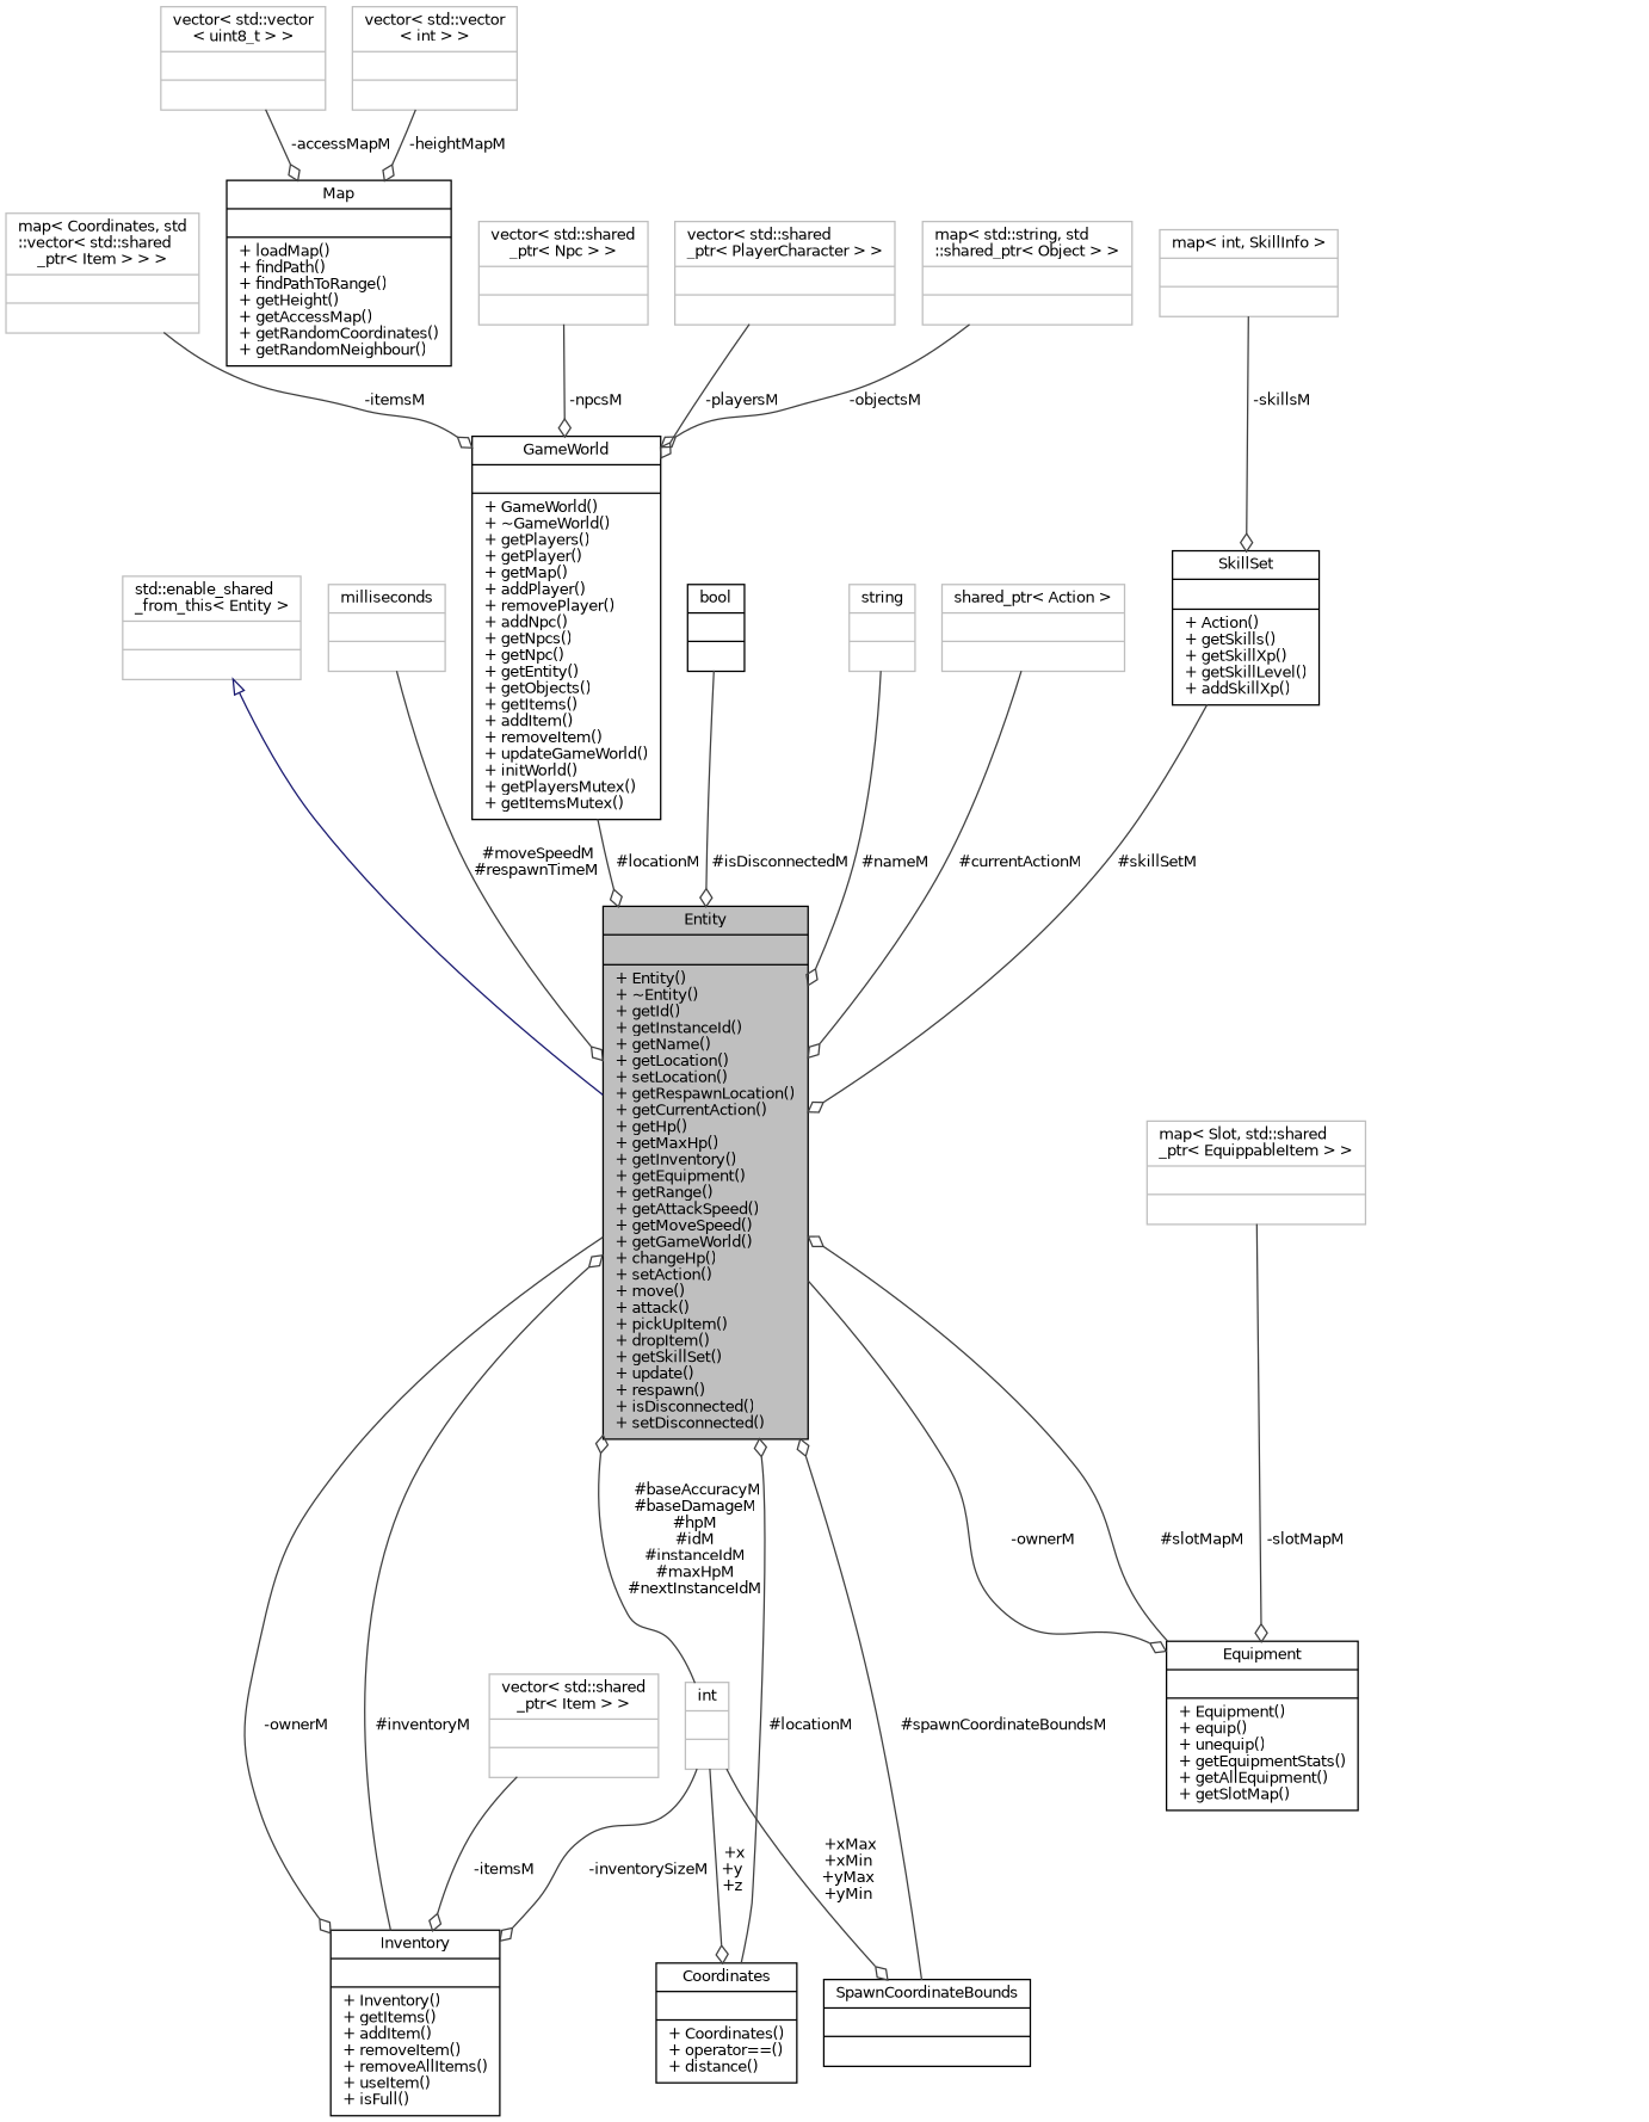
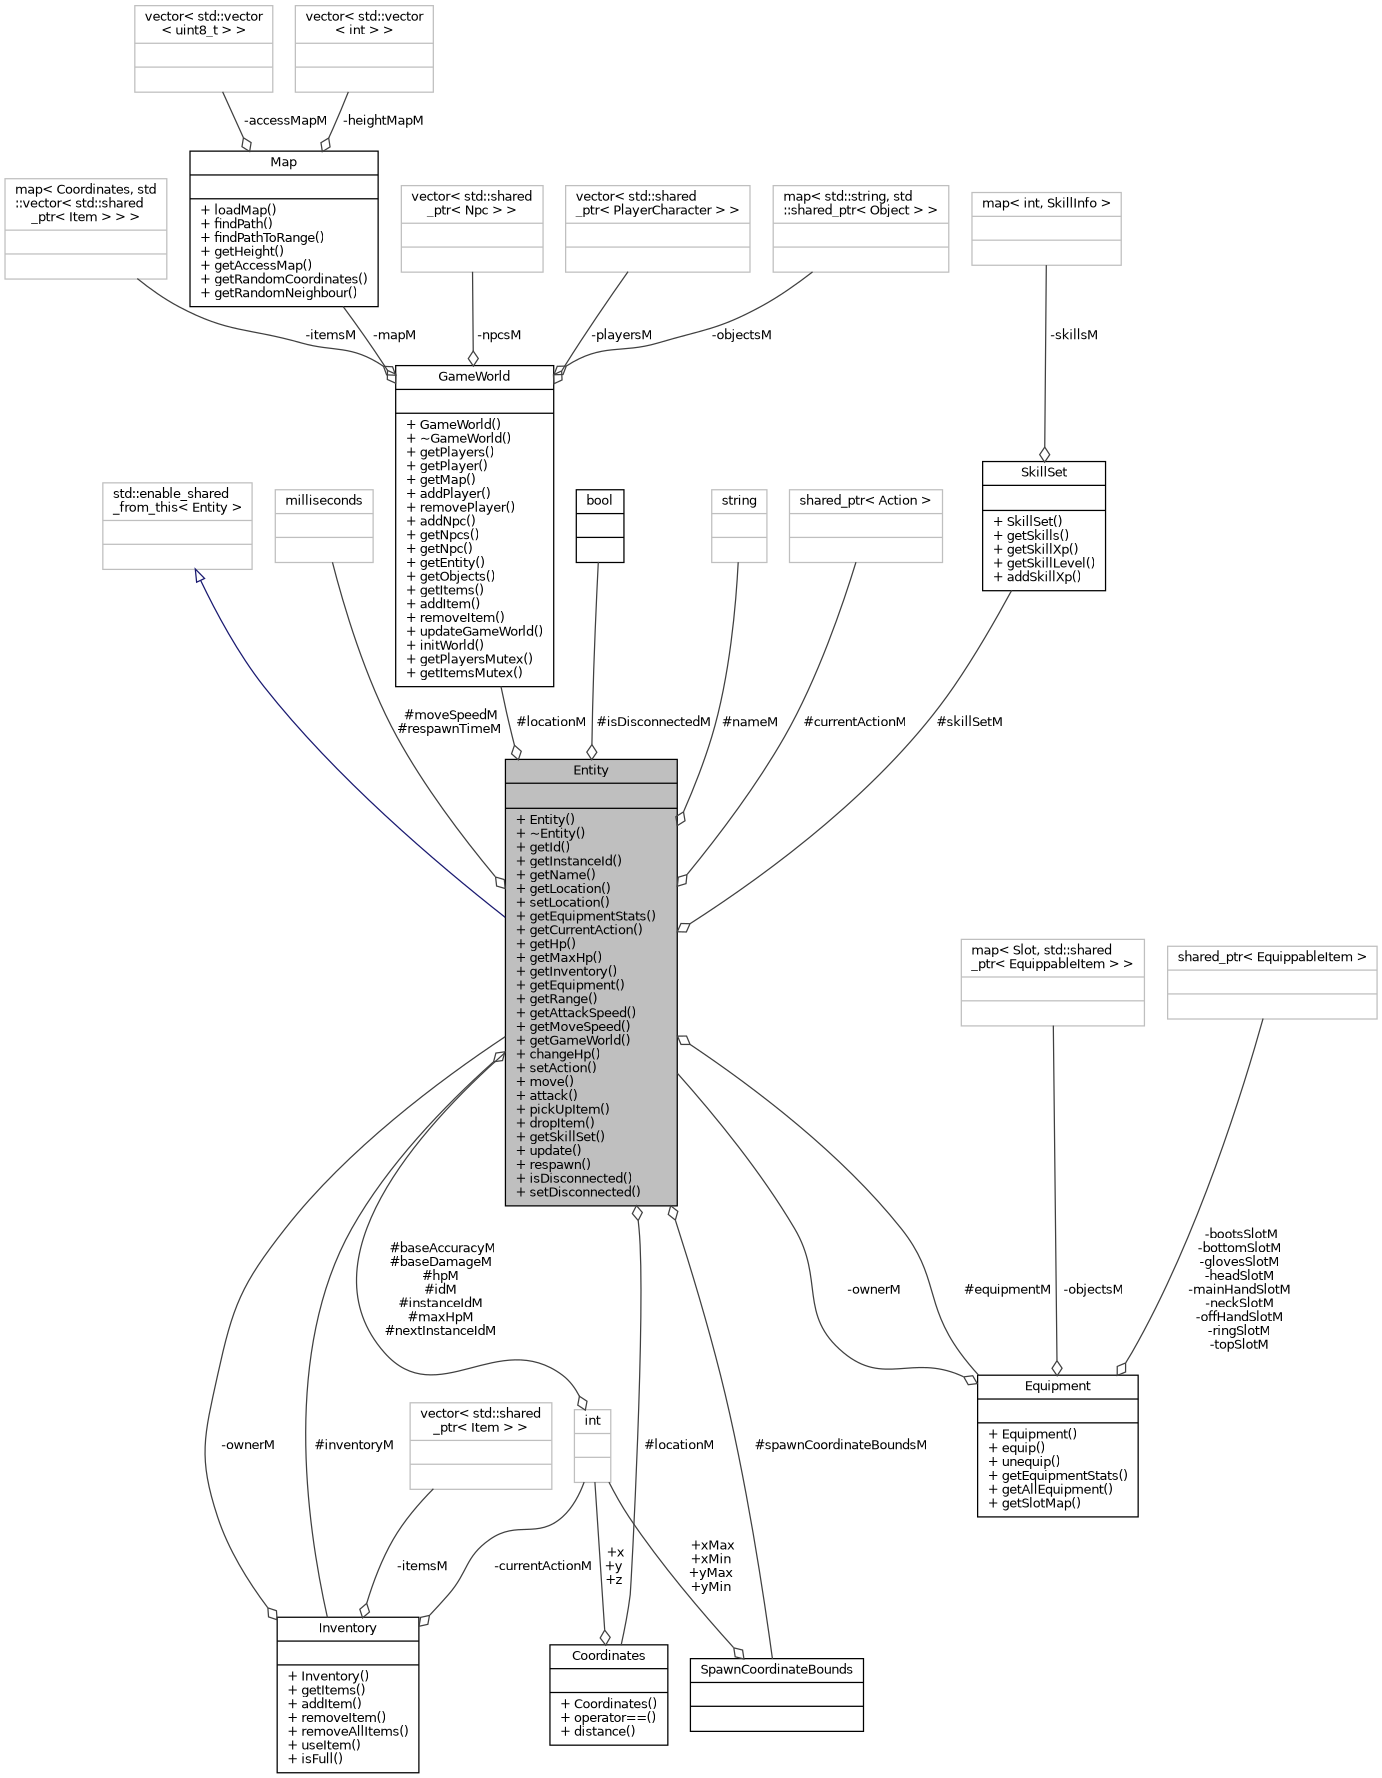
  digraph {
    fontname="DejaVu Sans"
    node [color=grey75 fillcolor=white fontname="DejaVu Sans" fontsize=10 shape=record style=filled]
    edge [arrowhead=odiamond color=grey25 fontname="DejaVu Sans" fontsize=10 labelfontname=Helvetica labelfontsize=10 style=solid]
-   n1 [color=black fillcolor=grey75 fontcolor=black height=0.2 label="{Entity\n||+ Entity()\l+ ~Entity()\l+ getId()\l+ getInstanceId()\l+ getName()\l+ getLocation()\l+ setLocation()\l+ getRespawnLocation()\l+ getCurrentAction()\l+ getHp()\l+ getMaxHp()\l+ getInventory()\l+ getEquipment()\l+ getRange()\l+ getAttackSpeed()\l+ getMoveSpeed()\l+ getGameWorld()\l+ changeHp()\l+ setAction()\l+ move()\l+ attack()\l+ pickUpItem()\l+ dropItem()\l+ getSkillSet()\l+ update()\l+ respawn()\l+ isDisconnected()\l+ setDisconnected()\l}" width=0.4]
+   n1 [color=black fillcolor=grey75 fontcolor=black height=0.2 label="{Entity\n||+ Entity()\l+ ~Entity()\l+ getId()\l+ getInstanceId()\l+ getName()\l+ getLocation()\l+ setLocation()\l+ getEquipmentStats()\l+ getCurrentAction()\l+ getHp()\l+ getMaxHp()\l+ getInventory()\l+ getEquipment()\l+ getRange()\l+ getAttackSpeed()\l+ getMoveSpeed()\l+ getGameWorld()\l+ changeHp()\l+ setAction()\l+ move()\l+ attack()\l+ pickUpItem()\l+ dropItem()\l+ getSkillSet()\l+ update()\l+ respawn()\l+ isDisconnected()\l+ setDisconnected()\l}" width=0.4]
    n2 [color=black height=0.2 label="{Inventory\n||+ Inventory()\l+ getItems()\l+ addItem()\l+ removeItem()\l+ removeAllItems()\l+ useItem()\l+ isFull()\l}" width=0.4]
    n3 [color=black height=0.2 label="{Equipment\n||+ Equipment()\l+ equip()\l+ unequip()\l+ getEquipmentStats()\l+ getAllEquipment()\l+ getSlotMap()\l}" width=0.4]
    n4 [height=0.2 label="{std::enable_shared\l_from_this\< Entity \>\n||}" width=0.4]
    n5 [height=0.2 label="{milliseconds\n||}" width=0.4]
    n6 [color=black height=0.2 label="{GameWorld\n||+ GameWorld()\l+ ~GameWorld()\l+ getPlayers()\l+ getPlayer()\l+ getMap()\l+ addPlayer()\l+ removePlayer()\l+ addNpc()\l+ getNpcs()\l+ getNpc()\l+ getEntity()\l+ getObjects()\l+ getItems()\l+ addItem()\l+ removeItem()\l+ updateGameWorld()\l+ initWorld()\l+ getPlayersMutex()\l+ getItemsMutex()\l}" width=0.4]
    n7 [height=0.2 label="{map\< Coordinates, std\l::vector\< std::shared\l_ptr\< Item \> \> \>\n||}" width=0.4]
    n8 [color=black height=0.2 label="{Map\n||+ loadMap()\l+ findPath()\l+ findPathToRange()\l+ getHeight()\l+ getAccessMap()\l+ getRandomCoordinates()\l+ getRandomNeighbour()\l}" width=0.4]
    n9 [height=0.2 label="{vector\< std::vector\l\< uint8_t \> \>\n||}" width=0.4]
    n10 [height=0.2 label="{vector\< std::vector\l\< int \> \>\n||}" width=0.4]
    n11 [height=0.2 label="{vector\< std::shared\l_ptr\< Npc \> \>\n||}" width=0.4]
    n12 [height=0.2 label="{vector\< std::shared\l_ptr\< PlayerCharacter \> \>\n||}" width=0.4]
    n13 [height=0.2 label="{map\< std::string, std\l::shared_ptr\< Object \> \>\n||}" width=0.4]
    n14 [height=0.2 label="{int\n||}" width=0.4]
    n15 [color=black height=0.2 label="{Coordinates\n||+ Coordinates()\l+ operator==()\l+ distance()\l}" width=0.4]
    n16 [color=black height=0.2 label="{SpawnCoordinateBounds\n||}" width=0.4]
    n17 [height=0.2 label="{vector\< std::shared\l_ptr\< Item \> \>\n||}" width=0.4]
    n18 [color=black height=0.2 label="{bool\n||}" width=0.4]
    n19 [height=0.2 label="{string\n||}" width=0.4]
    n20 [height=0.2 label="{map\< Slot, std::shared\l_ptr\< EquippableItem \> \>\n||}" width=0.4]
+   n21 [height=0.2 label="{shared_ptr\< EquippableItem \>\n||}" width=0.4]
    n22 [height=0.2 label="{shared_ptr\< Action \>\n||}" width=0.4]
-   n23 [color=black height=0.2 label="{SkillSet\n||+ Action()\l+ getSkills()\l+ getSkillXp()\l+ getSkillLevel()\l+ addSkillXp()\l}" width=0.4]
+   n23 [color=black height=0.2 label="{SkillSet\n||+ SkillSet()\l+ getSkills()\l+ getSkillXp()\l+ getSkillLevel()\l+ addSkillXp()\l}" width=0.4]
    n24 [height=0.2 label="{map\< int, SkillInfo \>\n||}" width=0.4]
    n1 -> n2 [label=" -ownerM"]
    n1 -> n3 [label=" -ownerM"]
    n2 -> n1 [label=" #inventoryM"]
-   n3 -> n1 [label=" #slotMapM"]
+   n3 -> n1 [label=" #equipmentM"]
    n4 -> n1 [arrowtail=onormal color=midnightblue dir=back arrowhead=""]
    n5 -> n1 [label=" #moveSpeedM\n#respawnTimeM"]
    n6 -> n1 [label=" #locationM"]
    n7 -> n6 [label=" -itemsM"]
+   n8 -> n6 [label=" -mapM"]
    n9 -> n8 [label=" -accessMapM"]
    n10 -> n8 [label=" -heightMapM"]
    n11 -> n6 [label=" -npcsM"]
    n12 -> n6 [label=" -playersM"]
    n13 -> n6 [label=" -objectsM"]
-   n14 -> n1 [label=" #baseAccuracyM\n#baseDamageM\n#hpM\n#idM\n#instanceIdM\n#maxHpM\n#nextInstanceIdM"]
-   n14 -> n2 [label=" -inventorySizeM"]
+   n1 -> n14 [label=" #baseAccuracyM\n#baseDamageM\n#hpM\n#idM\n#instanceIdM\n#maxHpM\n#nextInstanceIdM"]
+   n14 -> n2 [label=" -currentActionM"]
    n14 -> n15 [label=" +x\n+y\n+z"]
    n14 -> n16 [label=" +xMax\n+xMin\n+yMax\n+yMin"]
    n15 -> n1 [label=" #locationM"]
    n16 -> n1 [label=" #spawnCoordinateBoundsM"]
    n17 -> n2 [label=" -itemsM"]
    n18 -> n1 [label=" #isDisconnectedM"]
    n19 -> n1 [label=" #nameM"]
-   n20 -> n3 [label=" -slotMapM"]
+   n20 -> n3 [label=" -objectsM"]
+   n21 -> n3 [label=" -bootsSlotM\n-bottomSlotM\n-glovesSlotM\n-headSlotM\n-mainHandSlotM\n-neckSlotM\n-offHandSlotM\n-ringSlotM\n-topSlotM"]
    n22 -> n1 [label=" #currentActionM"]
    n23 -> n1 [label=" #skillSetM"]
    n24 -> n23 [label=" -skillsM"]
  }
